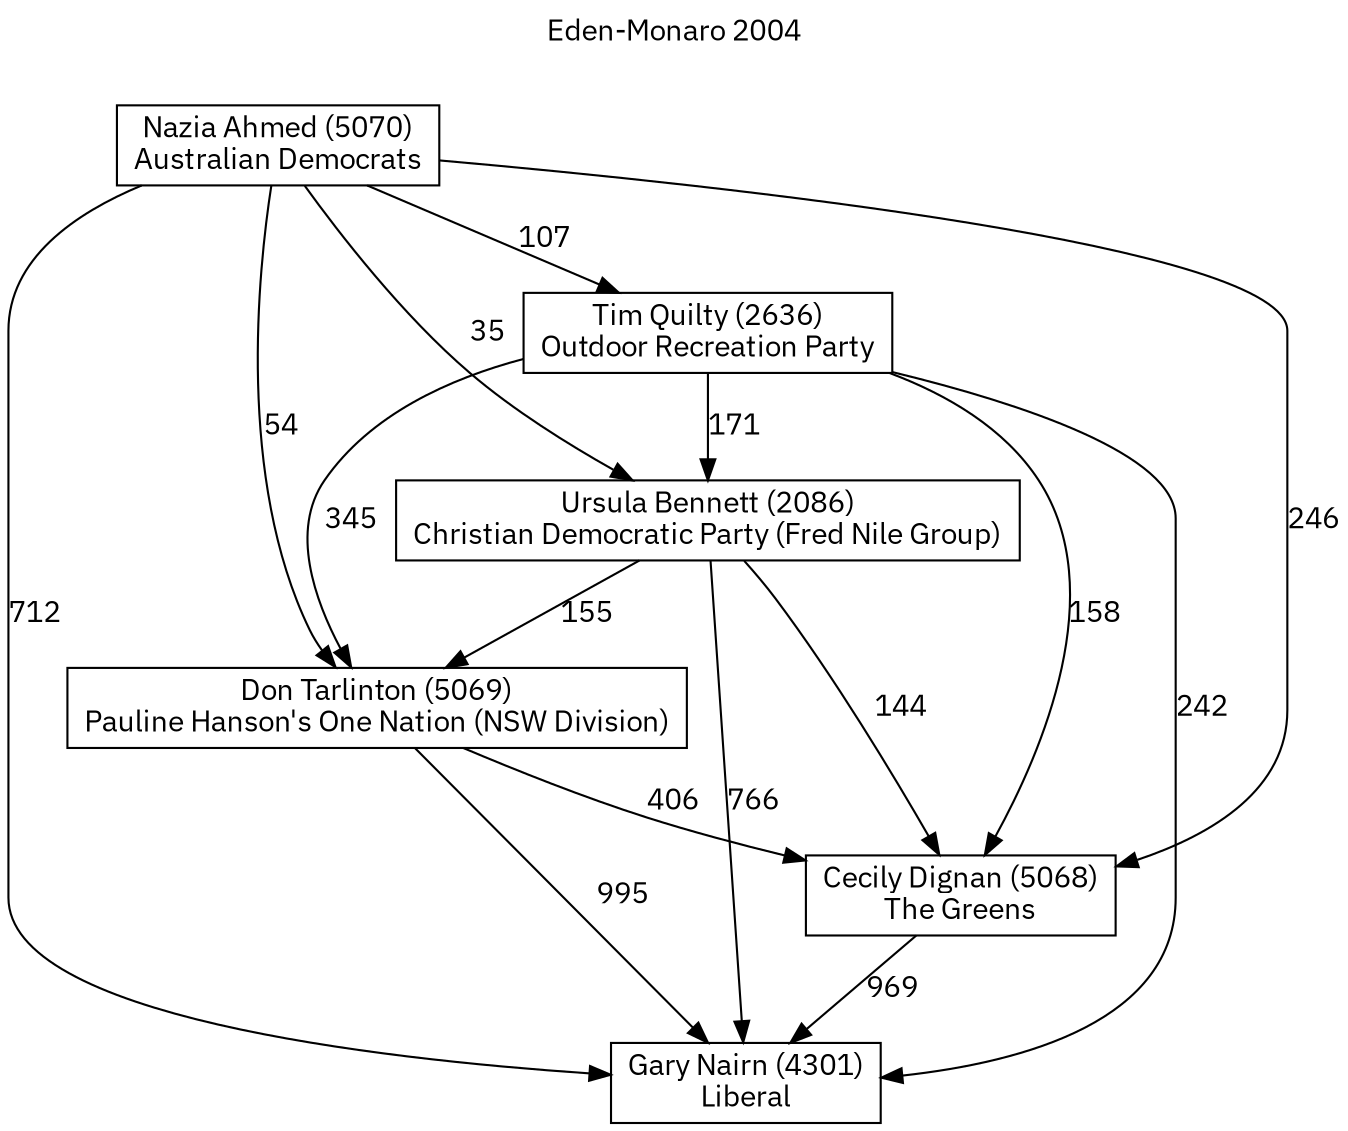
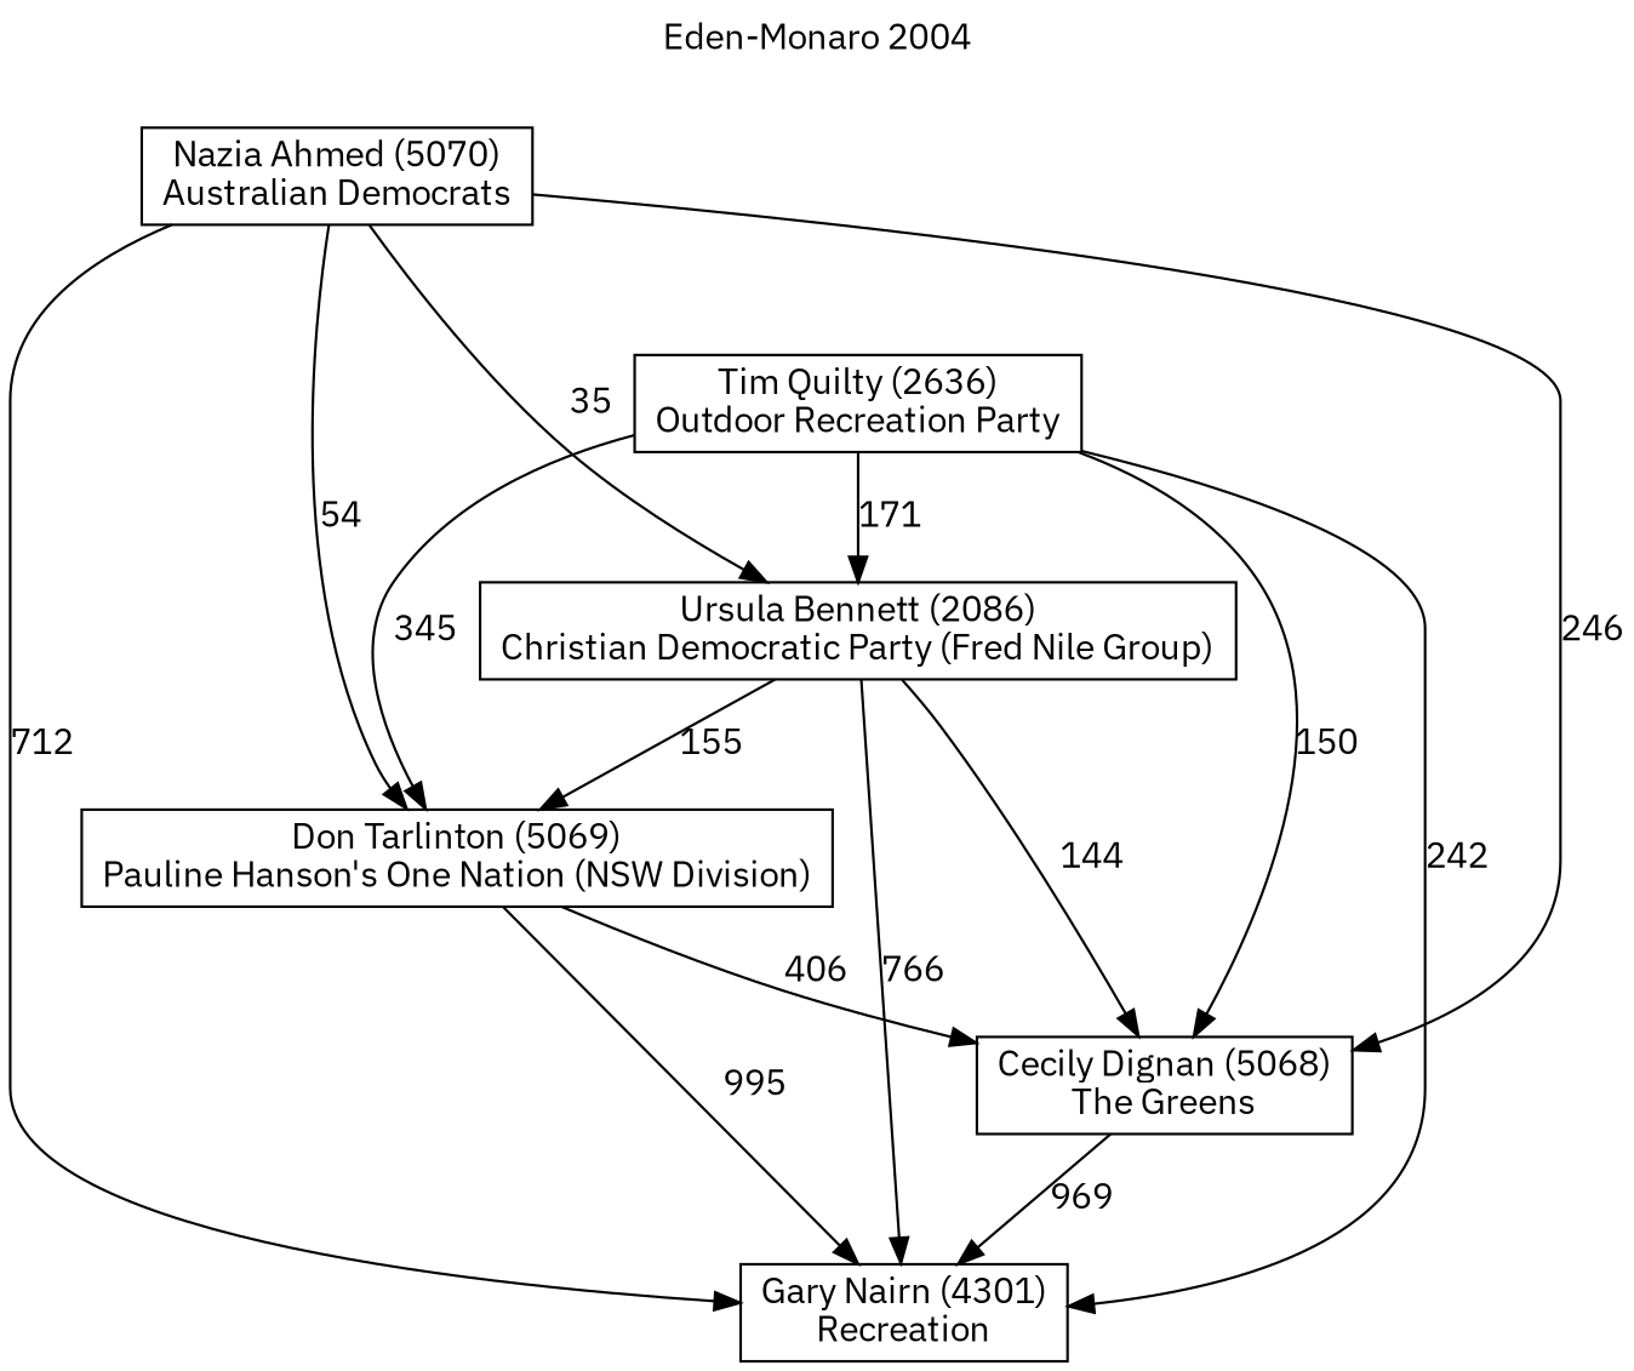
  digraph {
    fontname="IBM Plex Sans"
    label="Eden-Monaro 2004"
    labelloc=t
    mclimit=10
    node [fontname="IBM Plex Sans" shape=box]
    edge [fontname="IBM Plex Sans"]
-   n1 [label="Gary Nairn (4301)\nLiberal"]
+   n1 [label="Gary Nairn (4301)\nRecreation"]
    n2 [label="Cecily Dignan (5068)\nThe Greens"]
    n3 [label="Don Tarlinton (5069)\nPauline Hanson's One Nation (NSW Division)"]
    n4 [label="Ursula Bennett (2086)\nChristian Democratic Party (Fred Nile Group)"]
    n5 [label="Tim Quilty (2636)\nOutdoor Recreation Party"]
    n6 [label="Nazia Ahmed (5070)\nAustralian Democrats"]
    n2 -> n1 [label=969]
    n3 -> n1 [label=995]
    n3 -> n2 [label=406]
    n4 -> n1 [label=766]
    n4 -> n2 [label=144]
    n4 -> n3 [label=155]
    n5 -> n1 [label=242]
-   n5 -> n2 [label=158]
+   n5 -> n2 [label=150]
    n5 -> n3 [label=345]
    n5 -> n4 [label=171]
    n6 -> n1 [label=712]
    n6 -> n2 [label=246]
    n6 -> n3 [label=54]
    n6 -> n4 [label=35]
-   n6 -> n5 [label=107]
  }
